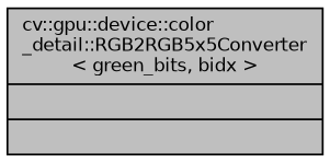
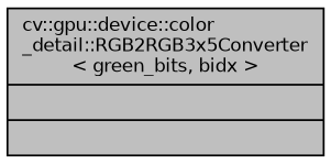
  digraph {
-   n1 [color=black fillcolor=grey75 fontcolor=black fontname=Helvetica fontsize=10 height=0.2 label="{cv::gpu::device::color\l_detail::RGB2RGB5x5Converter\l\< green_bits, bidx \>\n||}" shape=record style=filled width=0.4]
+   n1 [color=black fillcolor=grey75 fontcolor=black fontname=Helvetica fontsize=10 height=0.2 label="{cv::gpu::device::color\l_detail::RGB2RGB3x5Converter\l\< green_bits, bidx \>\n||}" shape=record style=filled width=0.4]
  }
